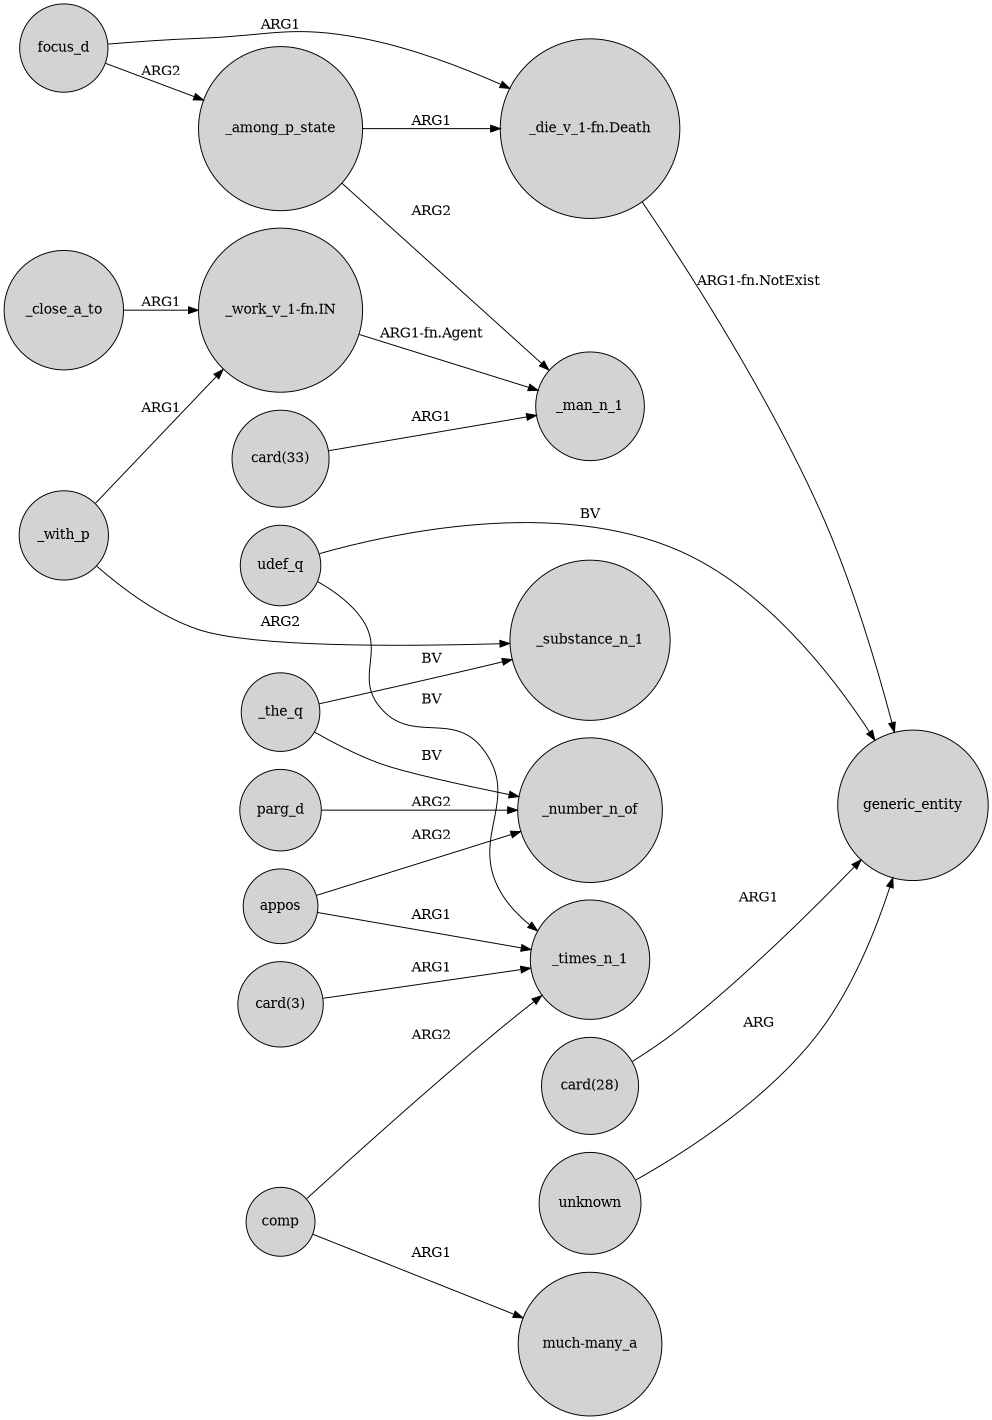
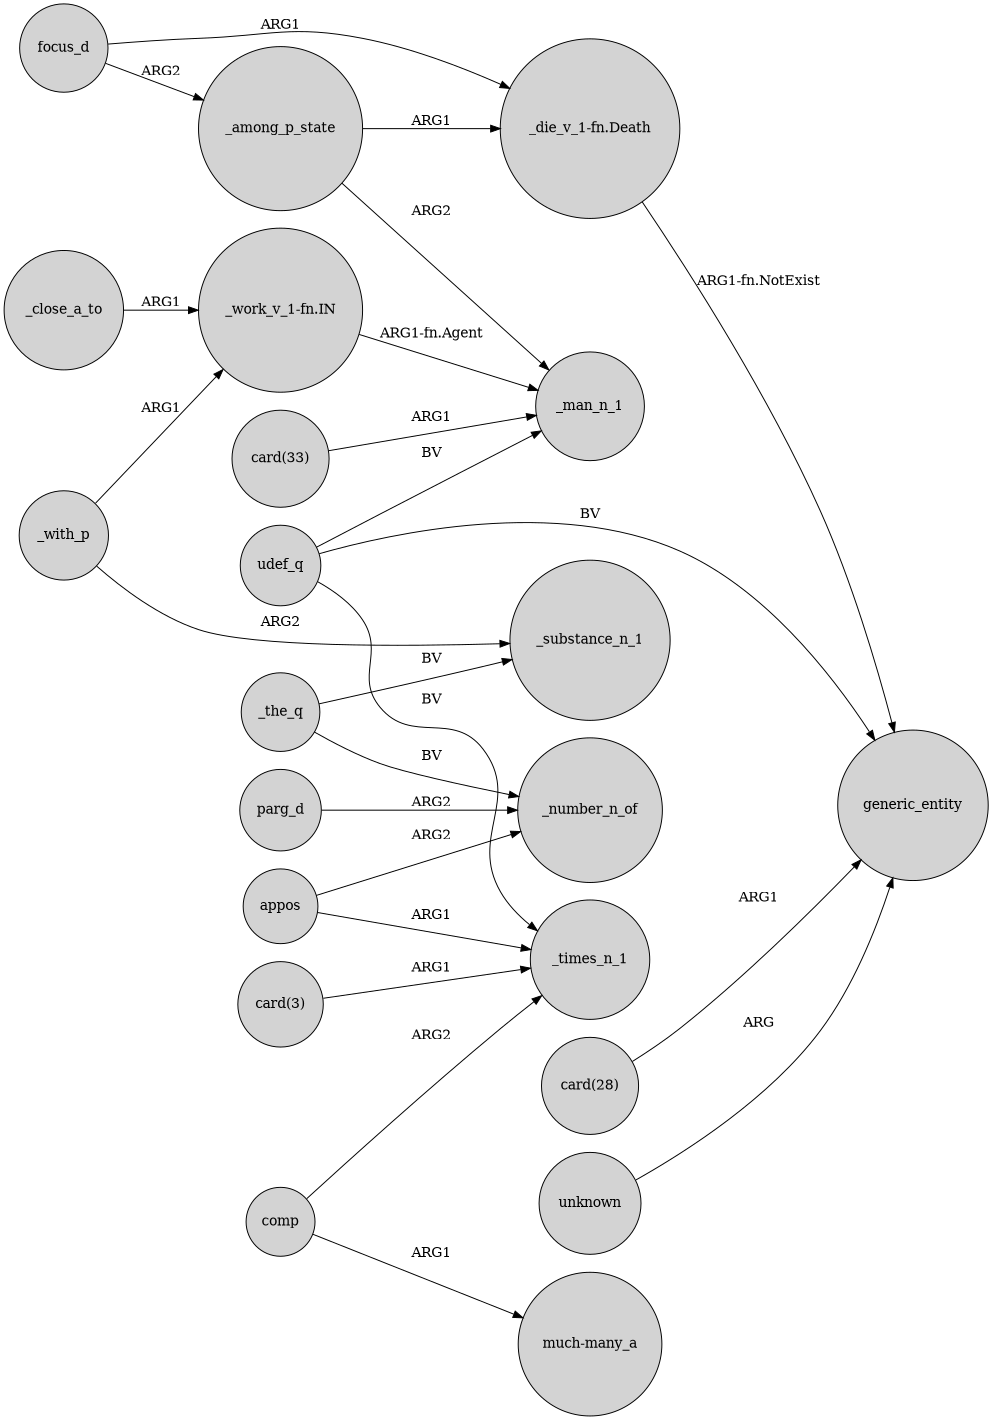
  digraph {
    rankdir=LR
    node [shape=circle style=filled]
    _the_q
    _substance_n_1
    _number_n_of
    udef_q
    generic_entity
    _times_n_1
    _man_n_1
    appos
    "_die_v_1-fn.Death"
    _among_p_state
    "_work_v_1-fn.IN"
    comp
    "much-many_a"
    parg_d
    "card(28)"
    _close_a_to
    focus_d
    "card(3)"
    _with_p
    "card(33)"
    unknown
    _the_q -> _substance_n_1 [label=BV]
    _the_q -> _number_n_of [label=BV]
    udef_q -> generic_entity [label=BV]
    udef_q -> _times_n_1 [label=BV]
+   udef_q -> _man_n_1 [label=BV]
    appos -> _number_n_of [label=ARG2]
    appos -> _times_n_1 [label=ARG1]
    "_die_v_1-fn.Death" -> generic_entity [label="ARG1-fn.NotExist"]
    _among_p_state -> _man_n_1 [label=ARG2]
    _among_p_state -> "_die_v_1-fn.Death" [label=ARG1]
    "_work_v_1-fn.IN" -> _man_n_1 [label="ARG1-fn.Agent"]
    comp -> _times_n_1 [label=ARG2]
    comp -> "much-many_a" [label=ARG1]
    parg_d -> _number_n_of [label=ARG2]
    "card(28)" -> generic_entity [label=ARG1]
    _close_a_to -> "_work_v_1-fn.IN" [label=ARG1]
    focus_d -> "_die_v_1-fn.Death" [label=ARG1]
    focus_d -> _among_p_state [label=ARG2]
    "card(3)" -> _times_n_1 [label=ARG1]
    _with_p -> _substance_n_1 [label=ARG2]
    _with_p -> "_work_v_1-fn.IN" [label=ARG1]
    "card(33)" -> _man_n_1 [label=ARG1]
    unknown -> generic_entity [label=ARG]
  }
